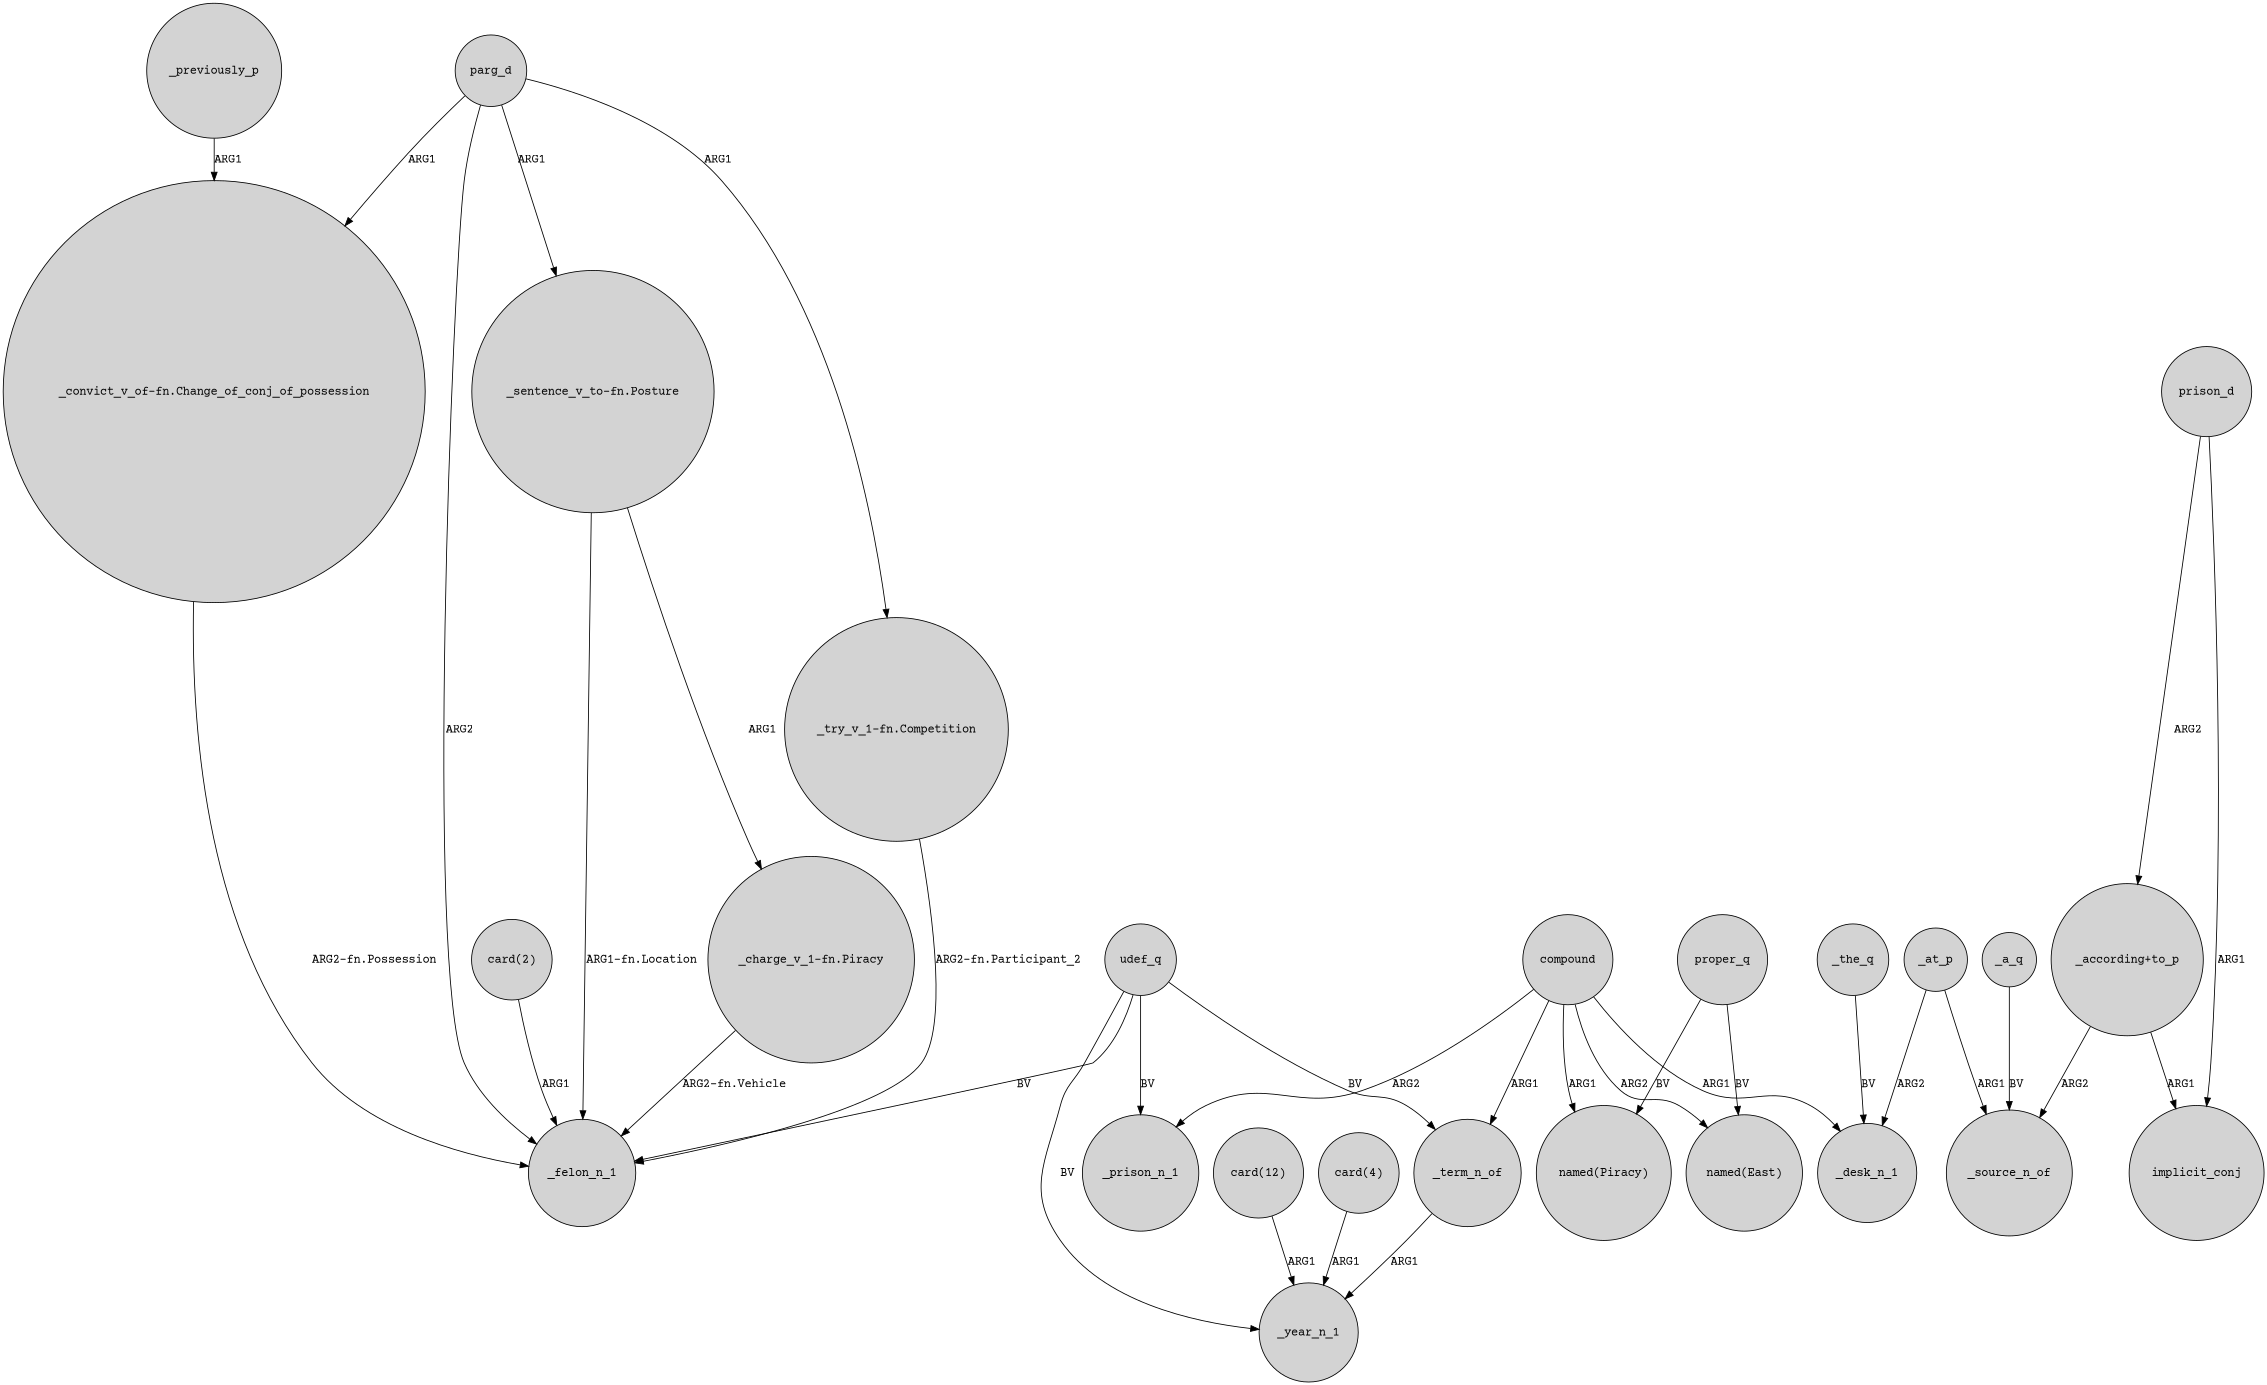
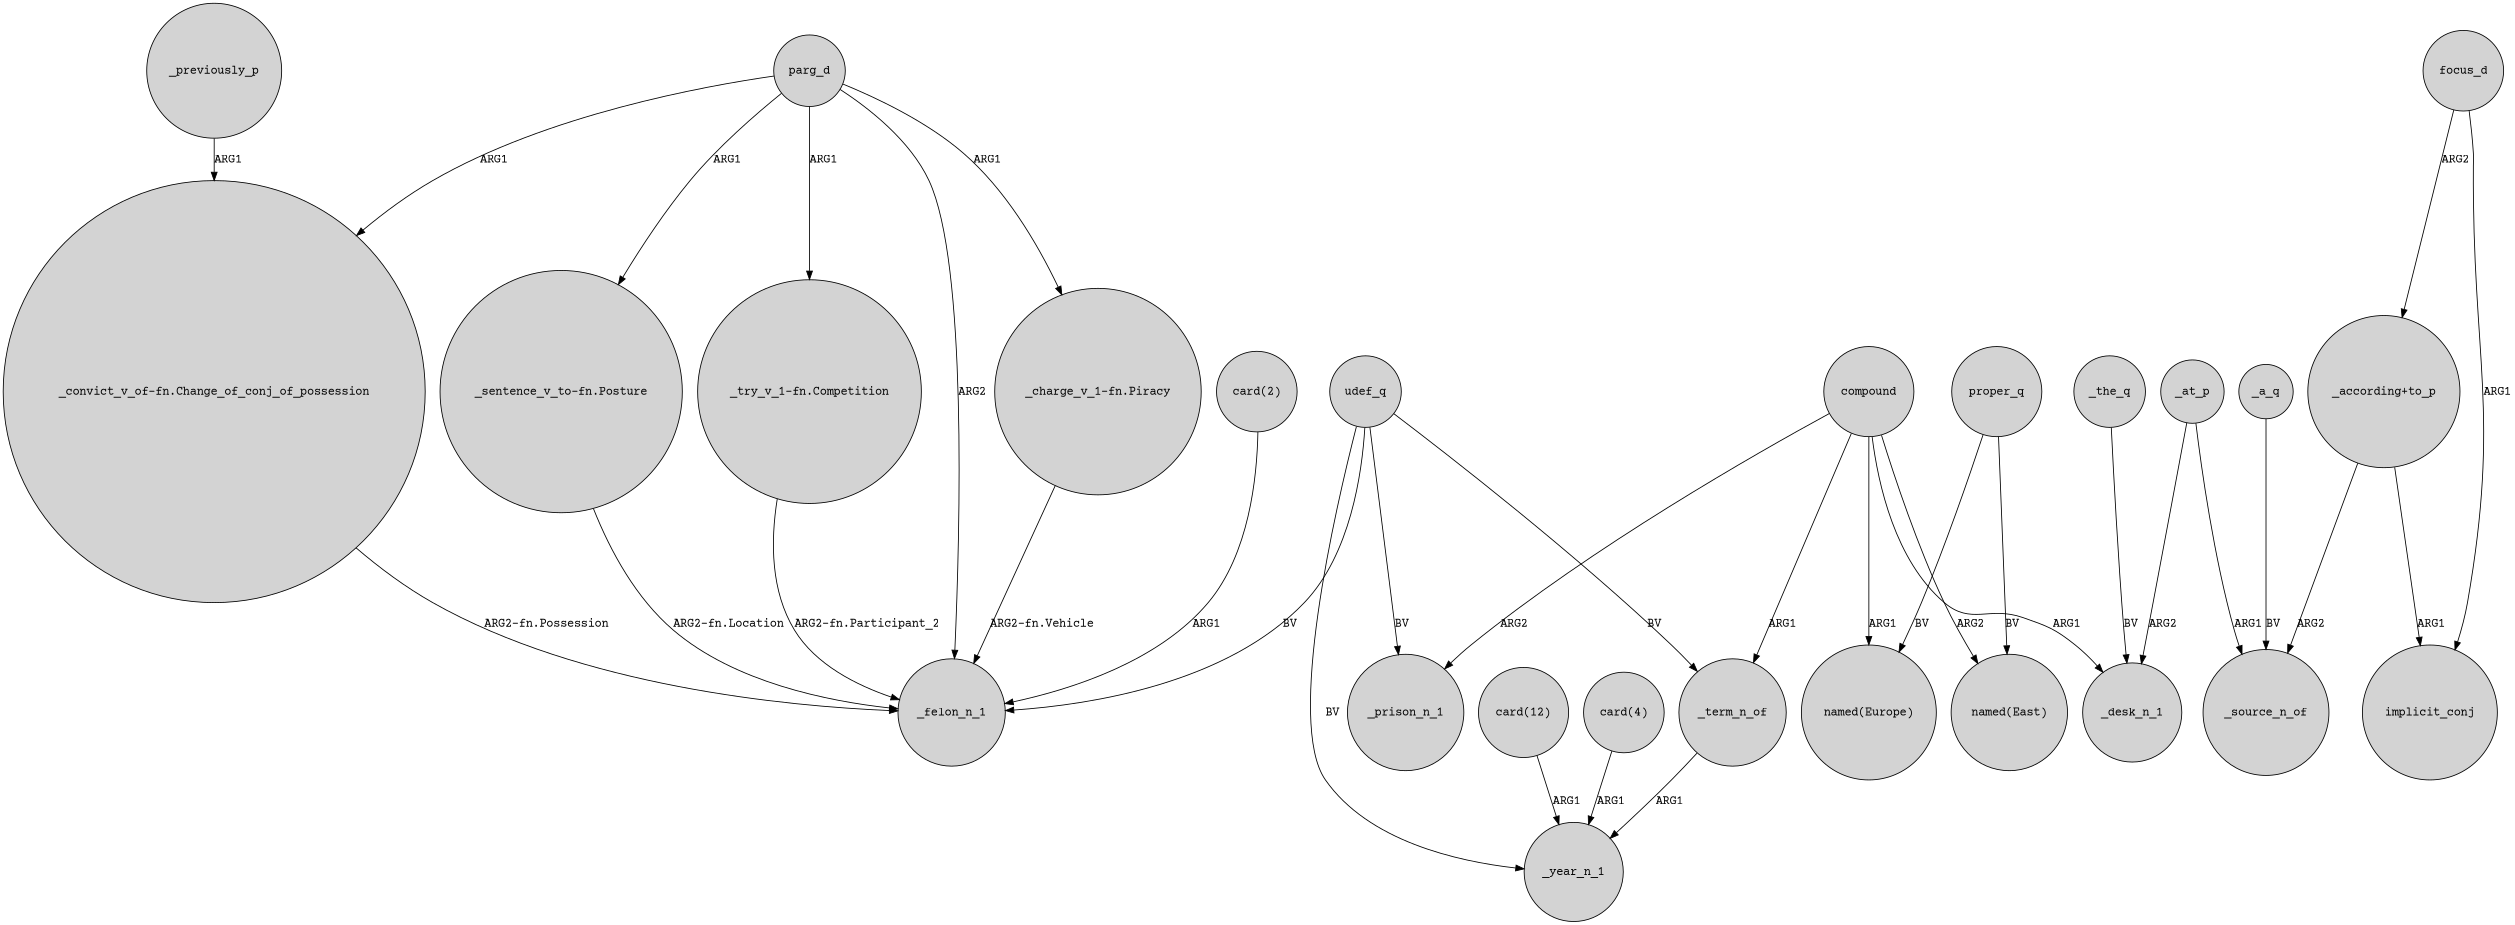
  digraph {
    fontname="Courier Prime"
    node [fontname="Courier Prime" shape=circle style=filled]
    edge [fontname="Courier Prime"]
    "_sentence_v_to-fn.Posture"
    _felon_n_1
    _term_n_of
    _year_n_1
    udef_q
    _prison_n_1
    "card(12)"
    "_charge_v_1-fn.Piracy"
    compound
    "named(East)"
-   "named(Europe)" [label="named(Piracy)"]
+   "named(Europe)"
    _desk_n_1
    _a_q
    _source_n_of
    n15 [label="_convict_v_of-fn.Change_of_conj_of_possession"]
    proper_q
-   focus_d [label=prison_d]
+   focus_d
    "_according+to_p"
    implicit_conj
    "_try_v_1-fn.Competition"
    "card(4)"
    _at_p
    parg_d
    _previously_p
    _the_q
    "card(2)"
-   "_sentence_v_to-fn.Posture" -> _felon_n_1 [label="ARG1-fn.Location"]
+   "_sentence_v_to-fn.Posture" -> _felon_n_1 [label="ARG2-fn.Location"]
    _term_n_of -> _year_n_1 [label=ARG1]
    udef_q -> _felon_n_1 [label=BV]
    udef_q -> _term_n_of [label=BV]
    udef_q -> _year_n_1 [label=BV]
    udef_q -> _prison_n_1 [label=BV]
    "card(12)" -> _year_n_1 [label=ARG1]
    "_charge_v_1-fn.Piracy" -> _felon_n_1 [label="ARG2-fn.Vehicle"]
    compound -> _term_n_of [label=ARG1]
    compound -> _prison_n_1 [label=ARG2]
    compound -> "named(East)" [label=ARG2]
    compound -> "named(Europe)" [label=ARG1]
    compound -> _desk_n_1 [label=ARG1]
    _a_q -> _source_n_of [label=BV]
    n15 -> _felon_n_1 [label="ARG2-fn.Possession"]
    proper_q -> "named(East)" [label=BV]
    proper_q -> "named(Europe)" [label=BV]
    focus_d -> "_according+to_p" [label=ARG2]
    focus_d -> implicit_conj [label=ARG1]
    "_according+to_p" -> _source_n_of [label=ARG2]
    "_according+to_p" -> implicit_conj [label=ARG1]
    "_try_v_1-fn.Competition" -> _felon_n_1 [label="ARG2-fn.Participant_2"]
    "card(4)" -> _year_n_1 [label=ARG1]
    _at_p -> _desk_n_1 [label=ARG2]
    _at_p -> _source_n_of [label=ARG1]
    parg_d -> "_sentence_v_to-fn.Posture" [label=ARG1]
    parg_d -> _felon_n_1 [label=ARG2]
-   "_sentence_v_to-fn.Posture" -> "_charge_v_1-fn.Piracy" [label=ARG1]
+   parg_d -> "_charge_v_1-fn.Piracy" [label=ARG1]
    parg_d -> n15 [label=ARG1]
    parg_d -> "_try_v_1-fn.Competition" [label=ARG1]
    _previously_p -> n15 [label=ARG1]
    _the_q -> _desk_n_1 [label=BV]
    "card(2)" -> _felon_n_1 [label=ARG1]
  }
